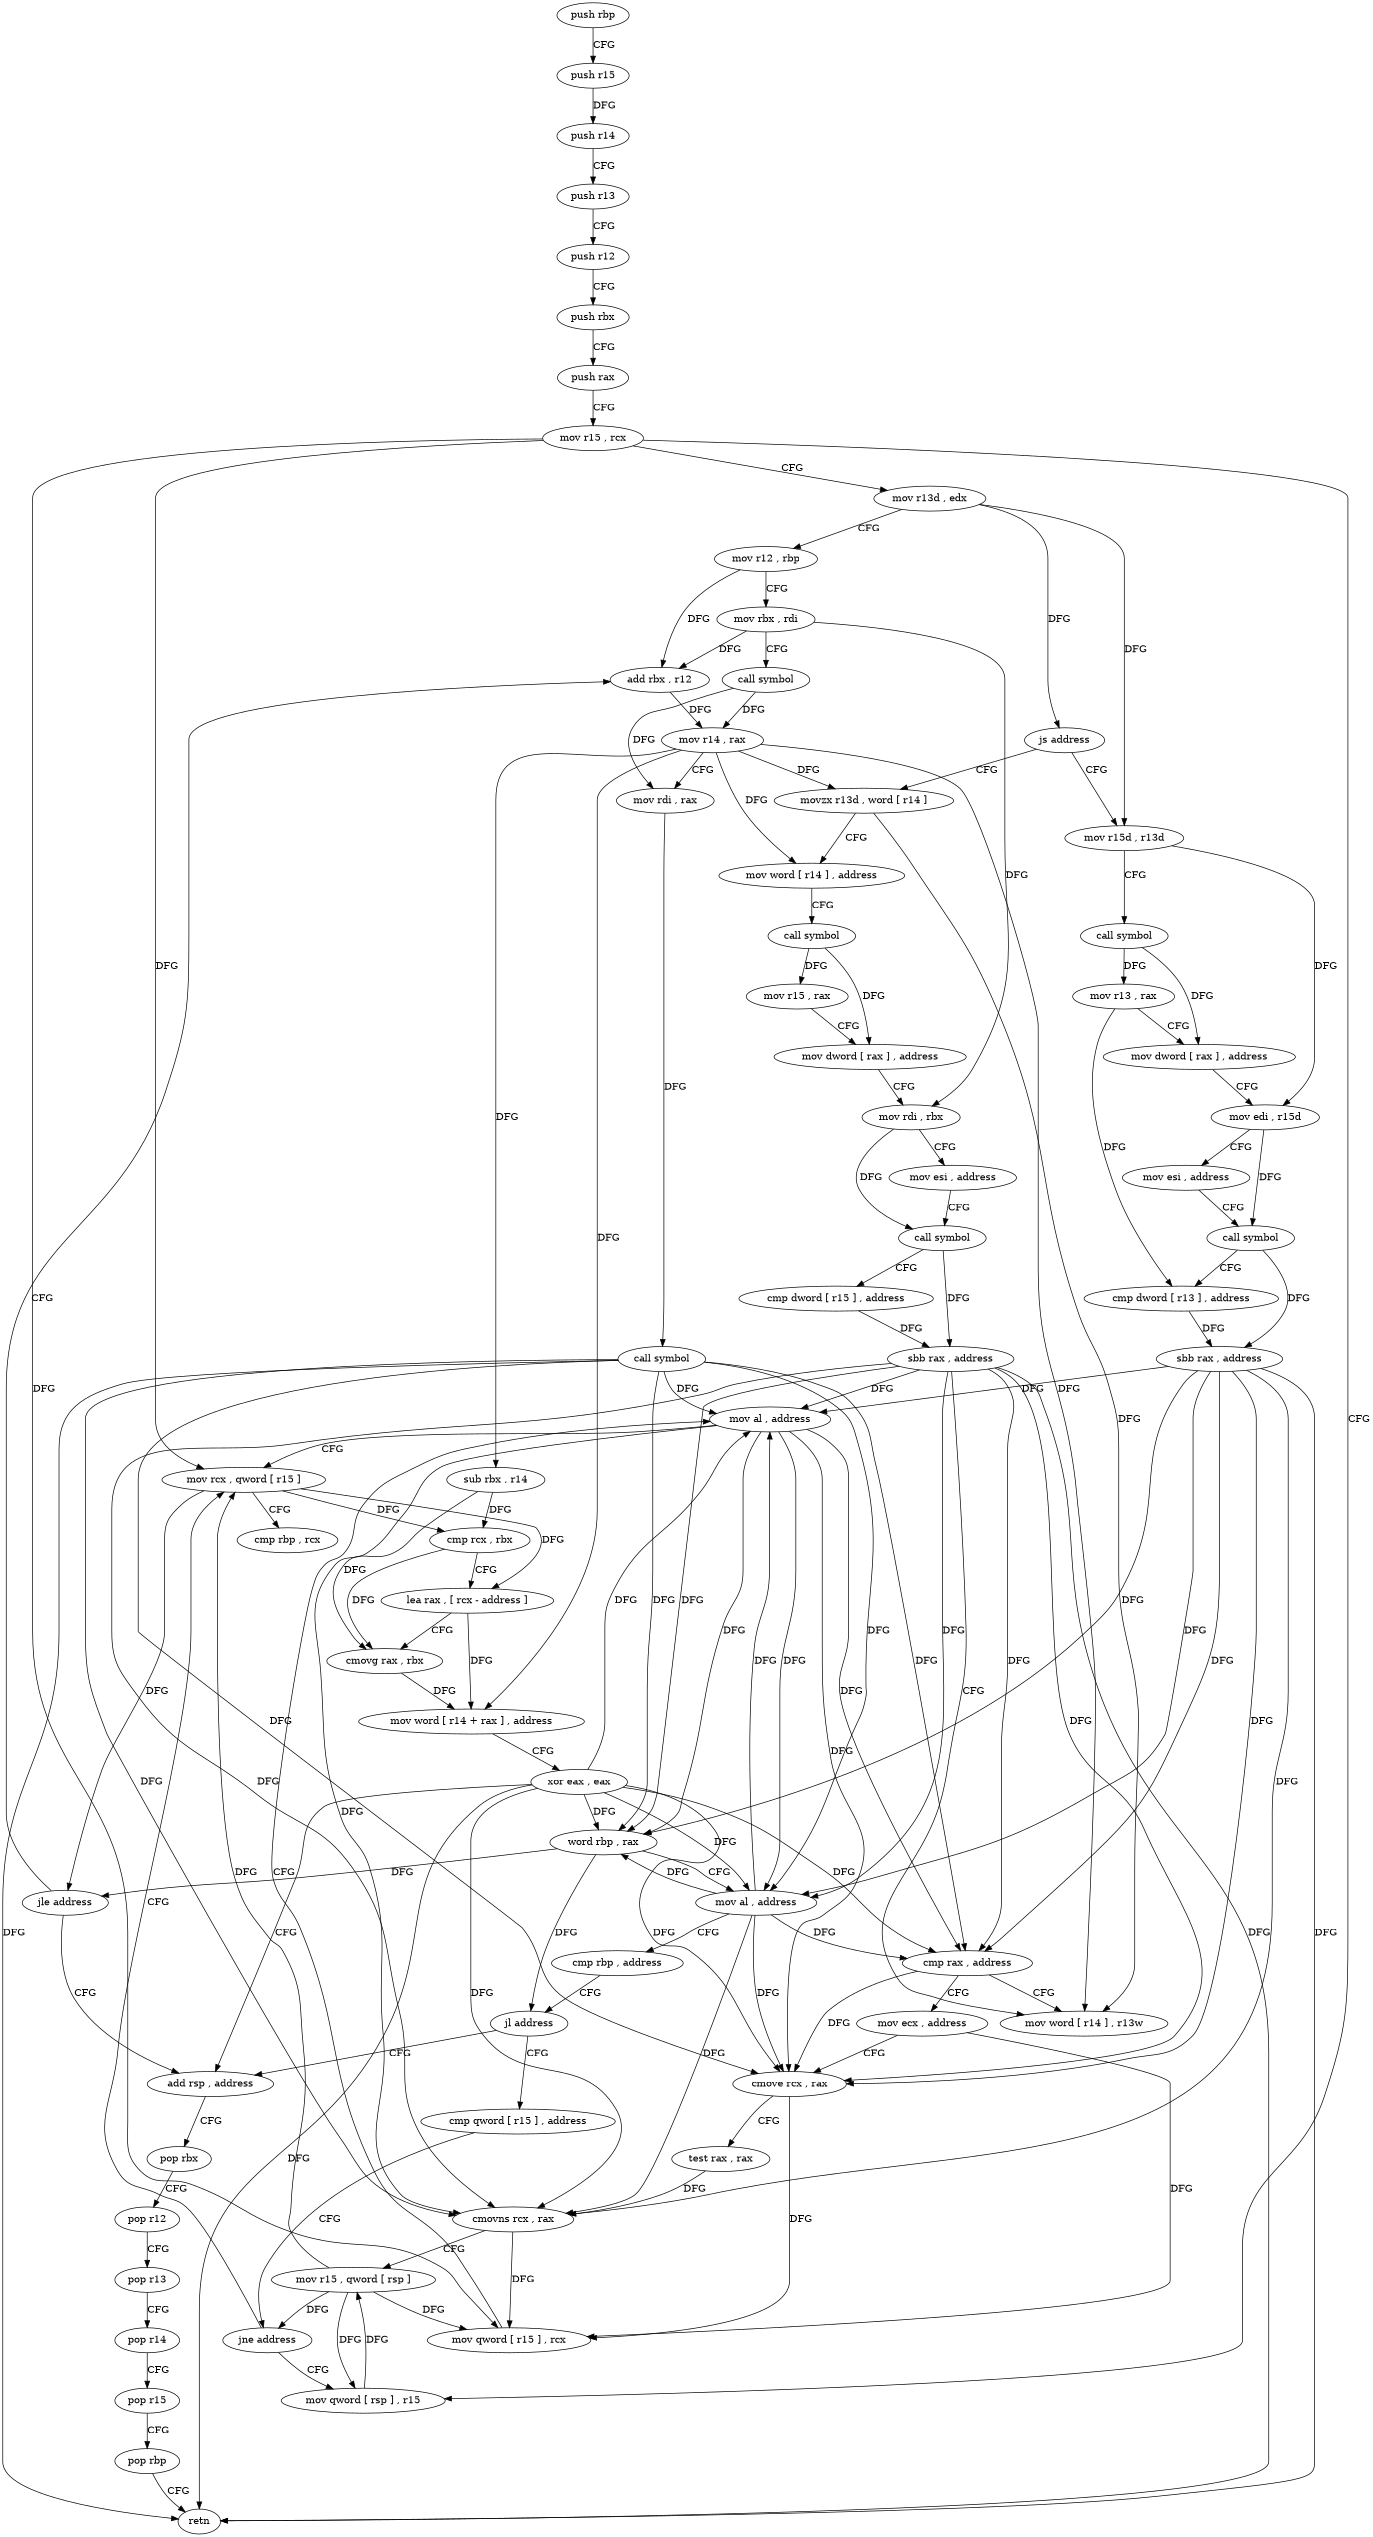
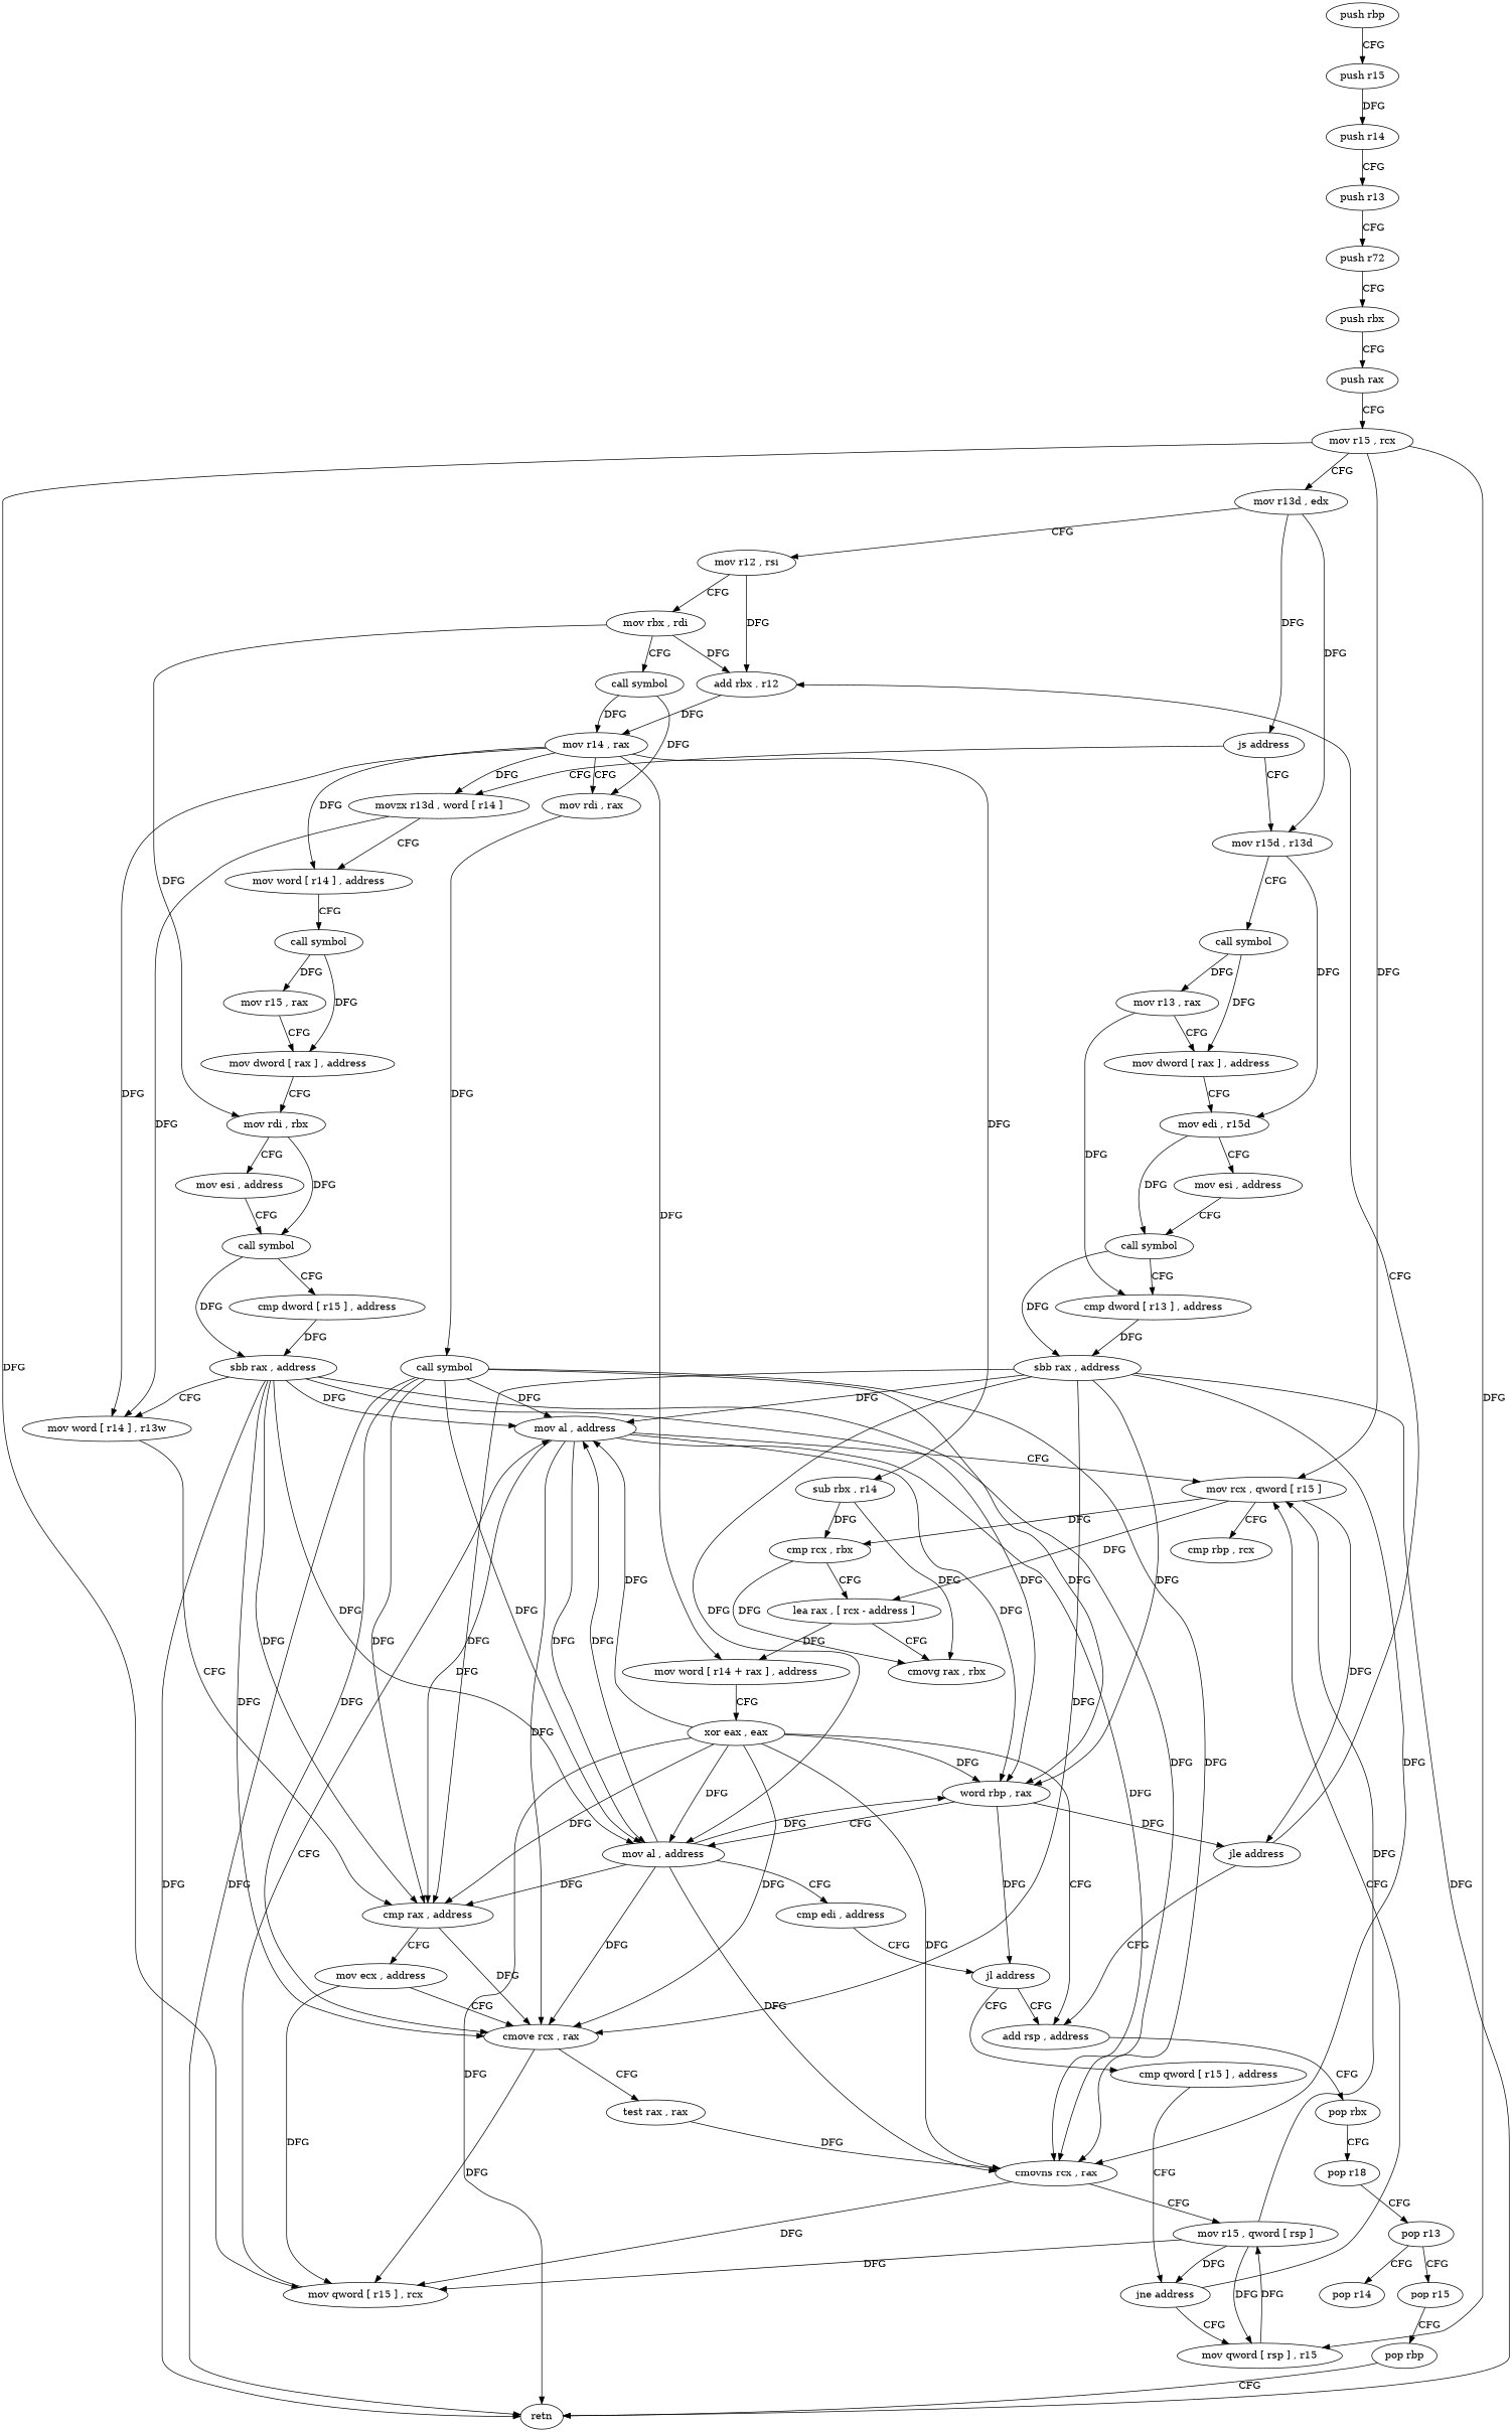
  digraph {
    n1 [label="push rbp"]
    n2 [label="push r15"]
    n3 [label="push r14"]
    n4 [label="push r13"]
-   n5 [label="push r12"]
+   n5 [label="push r72"]
    n6 [label="push rbx"]
    n7 [label="push rax"]
    n8 [label="mov r15 , rcx"]
    n9 [label="mov r13d , edx"]
    n10 [label="mov rcx , qword [ r15 ]"]
    n11 [label="mov qword [ rsp ] , r15"]
    n12 [label="mov qword [ r15 ] , rcx"]
-   n13 [label="mov r12 , rbp"]
+   n13 [label="mov r12 , rsi"]
    n14 [label="js address"]
    n15 [label="mov r15d , r13d"]
    n16 [label="jne address"]
    n17 [label="jle address"]
    n18 [label="cmp rbp , rcx"]
    n19 [label="cmp rcx , rbx"]
    n20 [label="lea rax , [ rcx - address ]"]
    n21 [label="mov r15 , qword [ rsp ]"]
    n22 [label="mov al , address"]
    n23 [label="mov rbx , rdi"]
    n24 [label="add rbx , r12"]
    n25 [label="movzx r13d , word [ r14 ]"]
    n26 [label="call symbol"]
    n27 [label="mov edi , r15d"]
    n28 [label="call symbol"]
    n29 [label="mov rdi , rbx"]
    n30 [label="mov r14 , rax"]
    n31 [label="mov rdi , rax"]
    n32 [label="mov esi , address"]
    n33 [label="call symbol"]
    n34 [label="sub rbx , r14"]
    n35 [label="mov word [ r14 + rax ] , address"]
    n36 [label="mov word [ r14 ] , address"]
    n37 [label="mov word [ r14 ] , r13w"]
    n38 [label="call symbol"]
    n39 [label="cmovg rax , rbx"]
    n40 [label="xor eax , eax"]
    n41 [label="call symbol"]
    n42 [label="cmp rax , address"]
    n43 [label="word rbp , rax"]
    n44 [label="mov al , address"]
    n45 [label=retn]
    n46 [label="cmove rcx , rax"]
    n47 [label="cmovns rcx , rax"]
    n48 [label="jl address"]
-   n49 [label="cmp rbp , address"]
+   n49 [label="cmp edi , address"]
    n50 [label="mov ecx , address"]
    n51 [label="test rax , rax"]
    n52 [label="add rsp , address"]
    n53 [label="cmp qword [ r15 ] , address"]
    n54 [label="pop rbx"]
-   n55 [label="pop r12"]
+   n55 [label="pop r18"]
    n56 [label="pop r13"]
    n57 [label="pop r14"]
    n58 [label="pop r15"]
    n59 [label="pop rbp"]
    n60 [label="mov r13 , rax"]
    n61 [label="mov dword [ rax ] , address"]
    n62 [label="mov esi , address"]
    n63 [label="call symbol"]
    n64 [label="mov r15 , rax"]
    n65 [label="mov dword [ rax ] , address"]
    n66 [label="cmp dword [ r15 ] , address"]
    n67 [label="sbb rax , address"]
    n68 [label="cmp dword [ r13 ] , address"]
    n69 [label="sbb rax , address"]
    n1 -> n2 [label=CFG]
    n2 -> n3 [label=DFG]
    n3 -> n4 [label=CFG]
    n4 -> n5 [label=CFG]
    n5 -> n6 [label=CFG]
    n6 -> n7 [label=CFG]
    n7 -> n8 [label=CFG]
    n8 -> n9 [label=CFG]
    n8 -> n10 [label=DFG]
-   n8 -> n11 [label=CFG]
+   n8 -> n11 [label=DFG]
    n8 -> n12 [label=DFG]
    n9 -> n13 [label=CFG]
    n9 -> n14 [label=DFG]
    n9 -> n15 [label=DFG]
    n10 -> n17 [label=DFG]
    n10 -> n18 [label=CFG]
    n10 -> n19 [label=DFG]
    n10 -> n20 [label=DFG]
    n11 -> n21 [label=DFG]
    n12 -> n22 [label=CFG]
    n13 -> n23 [label=CFG]
    n13 -> n24 [label=DFG]
    n14 -> n15 [label=CFG]
    n14 -> n25 [label=CFG]
    n15 -> n26 [label=CFG]
    n15 -> n27 [label=DFG]
    n16 -> n10 [label=CFG]
    n16 -> n11 [label=CFG]
    n17 -> n24 [label=CFG]
    n17 -> n52 [label=CFG]
    n19 -> n20 [label=CFG]
    n19 -> n39 [label=DFG]
    n20 -> n35 [label=DFG]
    n20 -> n39 [label=CFG]
    n21 -> n10 [label=DFG]
    n21 -> n11 [label=DFG]
    n21 -> n12 [label=DFG]
    n21 -> n16 [label=DFG]
    n22 -> n10 [label=CFG]
    n22 -> n42 [label=DFG]
    n22 -> n43 [label=DFG]
    n22 -> n44 [label=DFG]
    n22 -> n46 [label=DFG]
    n22 -> n47 [label=DFG]
    n23 -> n24 [label=DFG]
    n23 -> n28 [label=CFG]
    n23 -> n29 [label=DFG]
    n24 -> n30 [label=DFG]
    n25 -> n36 [label=CFG]
    n25 -> n37 [label=DFG]
    n26 -> n60 [label=DFG]
    n26 -> n61 [label=DFG]
    n27 -> n62 [label=CFG]
    n27 -> n63 [label=DFG]
    n28 -> n30 [label=DFG]
    n28 -> n31 [label=DFG]
    n29 -> n32 [label=CFG]
    n29 -> n33 [label=DFG]
    n30 -> n25 [label=DFG]
    n30 -> n31 [label=CFG]
    n30 -> n34 [label=DFG]
    n30 -> n35 [label=DFG]
    n30 -> n36 [label=DFG]
    n30 -> n37 [label=DFG]
    n31 -> n38 [label=DFG]
    n32 -> n33 [label=CFG]
    n33 -> n66 [label=CFG]
    n33 -> n67 [label=DFG]
    n34 -> n19 [label=DFG]
    n34 -> n39 [label=DFG]
    n35 -> n40 [label=CFG]
    n36 -> n41 [label=CFG]
-   n42 -> n37 [label=CFG]
+   n37 -> n42 [label=CFG]
    n38 -> n22 [label=DFG]
    n38 -> n42 [label=DFG]
    n38 -> n43 [label=DFG]
    n38 -> n44 [label=DFG]
    n38 -> n45 [label=DFG]
    n38 -> n46 [label=DFG]
    n38 -> n47 [label=DFG]
-   n39 -> n35 [label=DFG]
    n40 -> n22 [label=DFG]
    n40 -> n42 [label=DFG]
    n40 -> n43 [label=DFG]
    n40 -> n44 [label=DFG]
    n40 -> n45 [label=DFG]
    n40 -> n46 [label=DFG]
    n40 -> n47 [label=DFG]
    n40 -> n52 [label=CFG]
    n41 -> n64 [label=DFG]
    n41 -> n65 [label=DFG]
    n42 -> n46 [label=DFG]
    n42 -> n50 [label=CFG]
    n43 -> n17 [label=DFG]
    n43 -> n44 [label=CFG]
    n43 -> n48 [label=DFG]
    n44 -> n22 [label=DFG]
    n44 -> n42 [label=DFG]
    n44 -> n43 [label=DFG]
    n44 -> n46 [label=DFG]
    n44 -> n47 [label=DFG]
    n44 -> n49 [label=CFG]
    n46 -> n12 [label=DFG]
    n46 -> n51 [label=CFG]
    n47 -> n12 [label=DFG]
    n47 -> n21 [label=CFG]
    n48 -> n52 [label=CFG]
    n48 -> n53 [label=CFG]
    n49 -> n48 [label=CFG]
    n50 -> n12 [label=DFG]
    n50 -> n46 [label=CFG]
    n51 -> n47 [label=DFG]
    n52 -> n54 [label=CFG]
    n53 -> n16 [label=CFG]
    n54 -> n55 [label=CFG]
    n55 -> n56 [label=CFG]
    n56 -> n57 [label=CFG]
-   n57 -> n58 [label=CFG]
+   n56 -> n58 [label=CFG]
    n58 -> n59 [label=CFG]
    n59 -> n45 [label=CFG]
    n60 -> n61 [label=CFG]
    n60 -> n68 [label=DFG]
    n61 -> n27 [label=CFG]
    n62 -> n63 [label=CFG]
    n63 -> n68 [label=CFG]
    n63 -> n69 [label=DFG]
    n64 -> n65 [label=CFG]
    n65 -> n29 [label=CFG]
    n66 -> n67 [label=DFG]
    n67 -> n22 [label=DFG]
    n67 -> n37 [label=CFG]
    n67 -> n42 [label=DFG]
    n67 -> n43 [label=DFG]
    n67 -> n44 [label=DFG]
    n67 -> n45 [label=DFG]
    n67 -> n46 [label=DFG]
    n67 -> n47 [label=DFG]
    n68 -> n69 [label=DFG]
    n69 -> n22 [label=DFG]
    n69 -> n42 [label=DFG]
    n69 -> n43 [label=DFG]
    n69 -> n44 [label=DFG]
    n69 -> n45 [label=DFG]
    n69 -> n46 [label=DFG]
    n69 -> n47 [label=DFG]
  }
